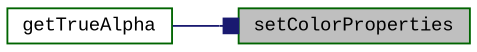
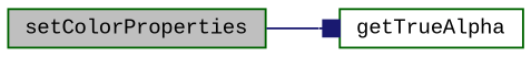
  digraph {
    rankdir=LR
    fontname="Liberation Mono"
    node [color=darkgreen fontname="Liberation Mono" fontsize=10 shape=record style=filled]
    n1 [fillcolor=grey75 fontcolor=black height=0.2 label=setColorProperties width=0.4]
    n2 [fillcolor=white height=0.2 label=getTrueAlpha width=0.4]
-   n2 -> n1 [color=midnightblue fontname="Liberation Mono" fontsize=10 labelfontname=Helvetica labelfontsize=10 style=solid arrowhead=box]
+   n1 -> n2 [color=midnightblue fontname="Liberation Mono" fontsize=10 labelfontname=Helvetica labelfontsize=10 style=solid arrowhead=box]
  }
